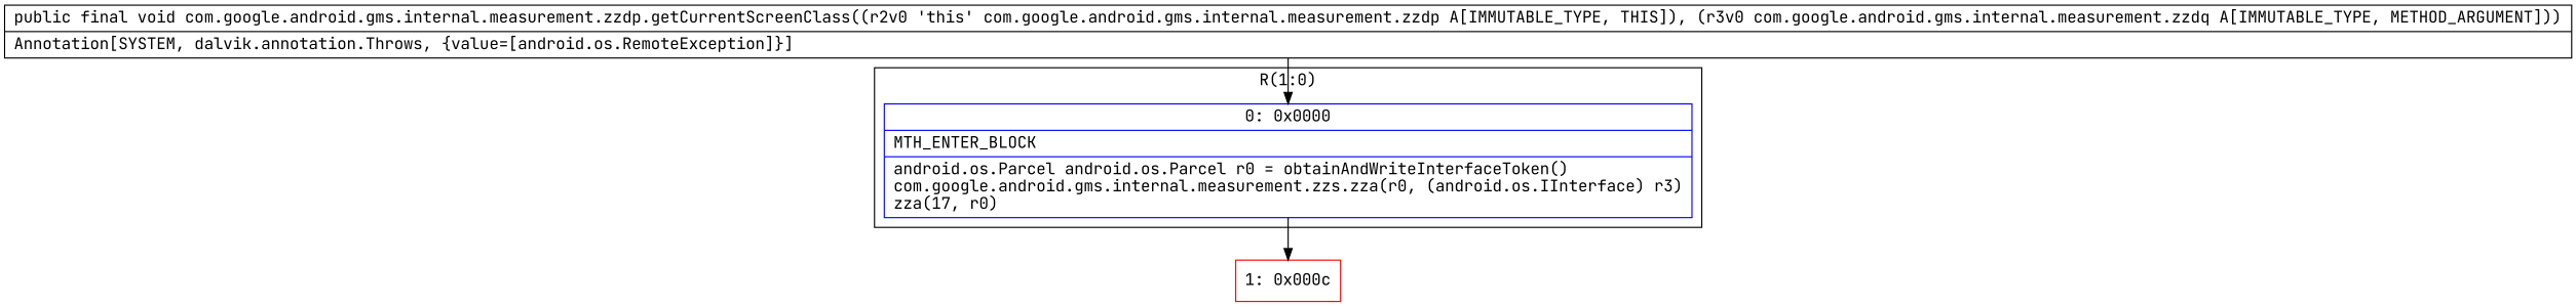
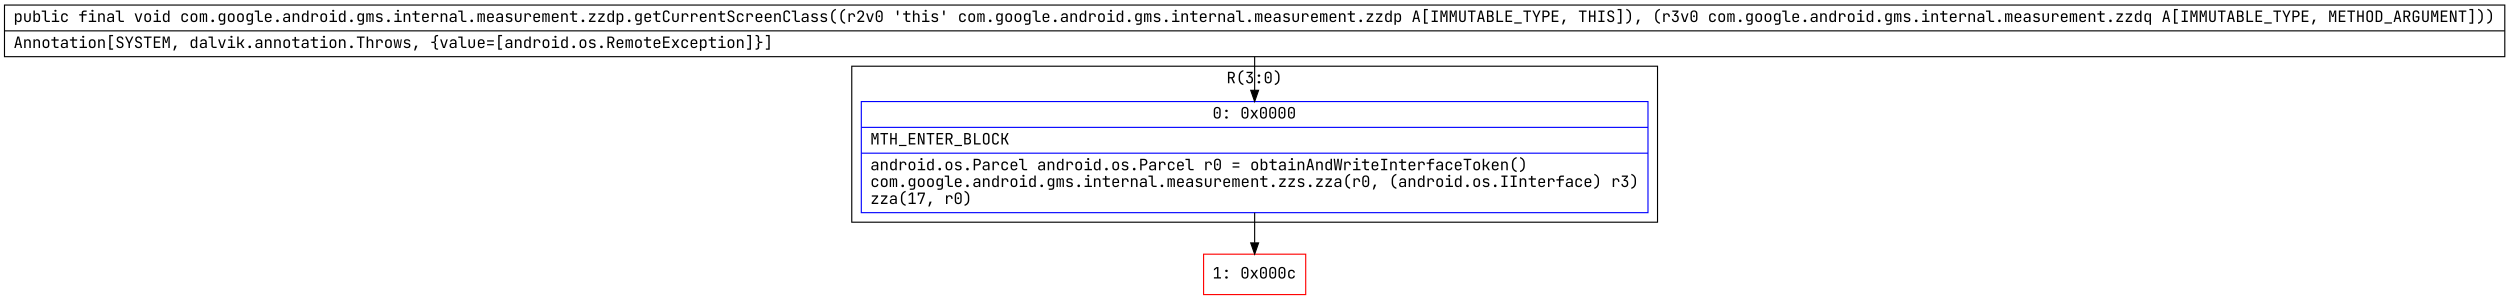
  digraph {
    fontname="JetBrains Mono"
    node [shape=record fontname="JetBrains Mono"]
    edge [fontname="JetBrains Mono"]
    n1 [color=blue label="{0\:\ 0x0000|MTH_ENTER_BLOCK\l|android.os.Parcel android.os.Parcel r0 = obtainAndWriteInterfaceToken()\lcom.google.android.gms.internal.measurement.zzs.zza(r0, (android.os.IInterface) r3)\lzza(17, r0)\l}"]
    n2 [color=red label="{1\:\ 0x000c}"]
    n3 [label="{public final void com.google.android.gms.internal.measurement.zzdp.getCurrentScreenClass((r2v0 'this' com.google.android.gms.internal.measurement.zzdp A[IMMUTABLE_TYPE, THIS]), (r3v0 com.google.android.gms.internal.measurement.zzdq A[IMMUTABLE_TYPE, METHOD_ARGUMENT]))  | Annotation[SYSTEM, dalvik.annotation.Throws, \{value=[android.os.RemoteException]\}]\l}"]
    subgraph cluster_1 {
-     label="R(1:0)"
+     label="R(3:0)"
      n1
    }
    n1 -> n2
    n3 -> n1
  }
